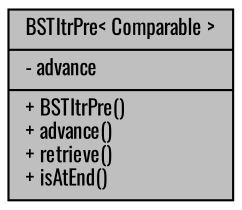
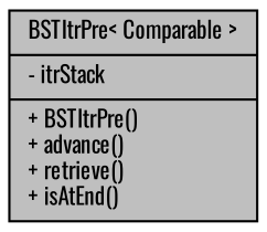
  digraph {
    fontname=Oswald
-   n1 [color=black fillcolor=grey75 fontcolor=black fontname=Oswald fontsize=10 height=0.2 label="{BSTItrPre\< Comparable \>\n|- advance\l|+ BSTItrPre()\l+ advance()\l+ retrieve()\l+ isAtEnd()\l}" shape=record style=filled width=0.4]
+   n1 [color=black fillcolor=grey75 fontcolor=black fontname=Oswald fontsize=10 height=0.2 label="{BSTItrPre\< Comparable \>\n|- itrStack\l|+ BSTItrPre()\l+ advance()\l+ retrieve()\l+ isAtEnd()\l}" shape=record style=filled width=0.4]
  }
